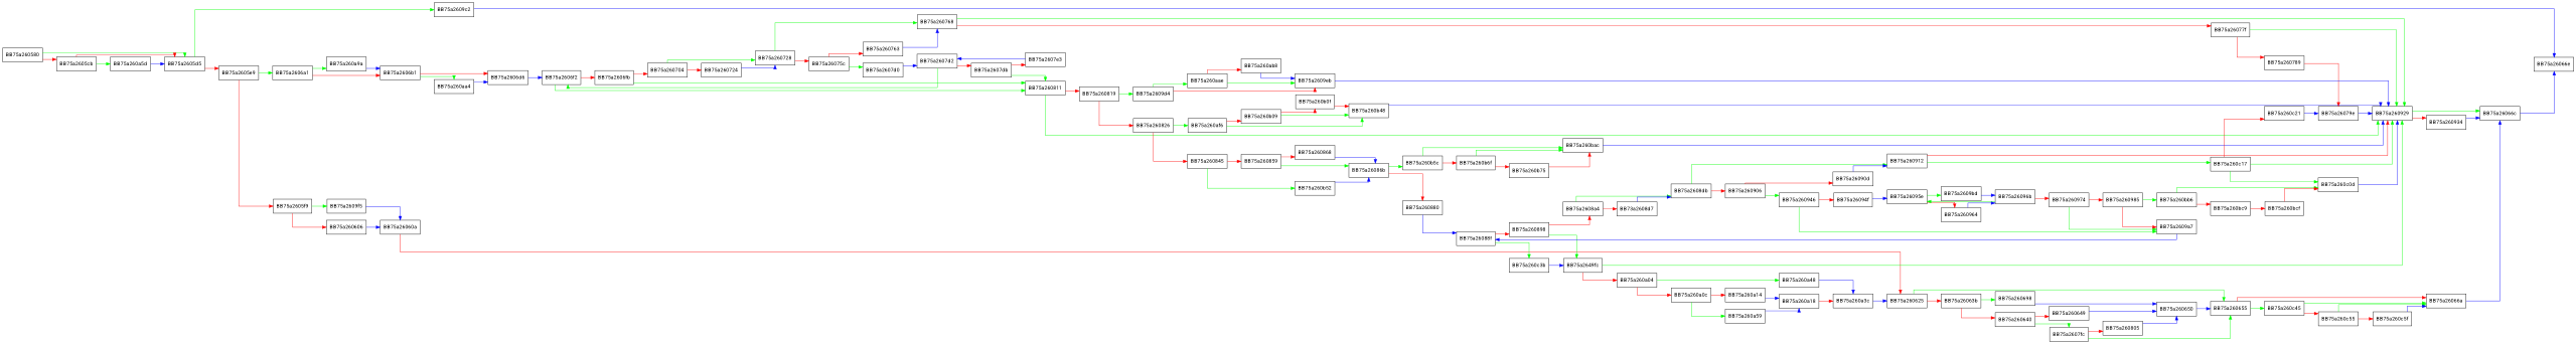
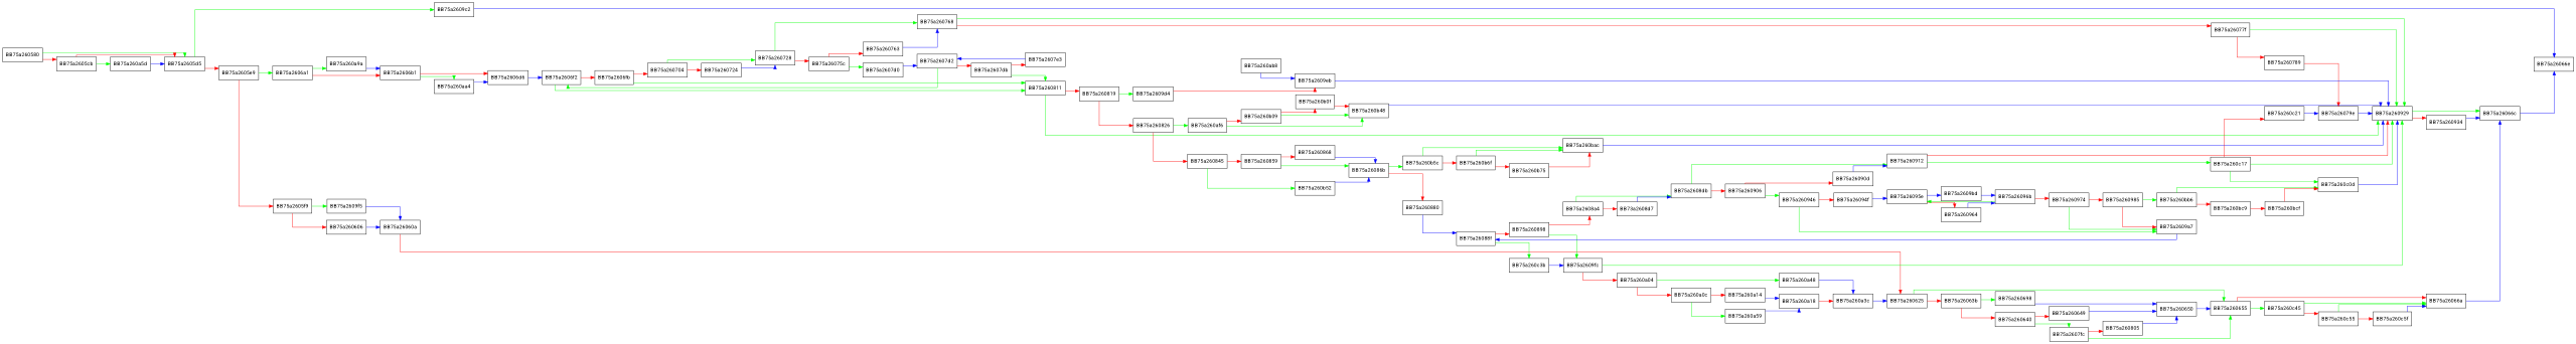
  digraph {
    fontname=Roboto
    rankdir=LR
    splines=ortho
    node [fontname=Roboto shape=box]
    edge [color=red fontname=Roboto]
    BB75a260580
    BB75a2605d5
    BB75a2605cb
    BB75a2609c2
    BB75a2605e9
    BB75a260a5d
    BB75a26066e
    BB75a2606a1
    BB75a2605f9
    BB75a260a9a
    BB75a2606b1
    BB75a2609f5
    BB75a260606
    BB75a260aa4
    BB75a2606d6
    BB75a26060a
    BB75a260625
    BB75a260655
    BB75a26063b
    BB75a260c45
    BB75a26066a
    BB75a260698
    BB75a260640
    BB75a260c55
    BB75a26066c
    BB75a260650
    BB75a2607fc
    BB75a260649
    BB75a260805
    BB75a260c5f
    BB75a2606f2
    BB75a260811
    BB75a2606fb
    BB75a260929
    BB75a260819
    BB75a260704
    BB75a260934
    BB75a2609d4
    BB75a260826
    BB75a260728
    BB75a260724
    BB75a260768
    BB75a26075c
    BB75a26077f
    BB75a2607d0
    BB75a260763
    BB75a260789
    BB75a2607d2
    BB75a2607db
    BB75a26079e
    BB75a2607e3
-   BB75a260aae
    BB75a2609eb
    BB75a260af6
    BB75a260845
    BB75a260ab8
    BB75a260b48
    BB75a260b09
    BB75a260b52
    BB75a260859
    BB75a260b0f
    BB75a26086b
    BB75a260868
    BB75a260b5c
    BB75a260880
    BB75a260bac
    BB75a260b6f
    BB75a26088f
    BB75a260b75
    BB75a260c3b
    BB75a260898
-   BB75a2609fc [label=BB75a2649fc]
+   BB75a2609fc
    BB75a2608a4
    BB75a260a04
    BB75a2608db
    n76 [label=BB73a2608d7]
    BB75a260a48
    BB75a260a0c
    BB75a260912
    BB75a260906
    BB75a260c17
    BB75a260946
    BB75a26090d
    BB75a260c21
    BB75a260c0d
    BB75a2609a7
    BB75a26094f
    BB75a26095e
    BB75a2609bd
    BB75a260964
    BB75a26096b
    BB75a260974
    BB75a260985
    BB75a260bb6
    BB75a260bc9
    BB75a260bcf
    BB75a260a3c
    BB75a260a59
    BB75a260a14
    BB75a260a18
    BB75a260580 -> BB75a2605d5 [color=green]
    BB75a260580 -> BB75a2605cb
    BB75a2605d5 -> BB75a2609c2 [color=green]
    BB75a2605d5 -> BB75a2605e9
    BB75a2605cb -> BB75a2605d5
    BB75a2605cb -> BB75a260a5d [color=green]
    BB75a2609c2 -> BB75a26066e [color=blue]
    BB75a2605e9 -> BB75a2606a1 [color=green]
    BB75a2605e9 -> BB75a2605f9
    BB75a260a5d -> BB75a2605d5 [color=blue]
    BB75a2606a1 -> BB75a260a9a [color=green]
    BB75a2606a1 -> BB75a2606b1
    BB75a2605f9 -> BB75a2609f5 [color=green]
    BB75a2605f9 -> BB75a260606
    BB75a260a9a -> BB75a2606b1 [color=blue]
    BB75a2606b1 -> BB75a260aa4 [color=green]
    BB75a2606b1 -> BB75a2606d6
    BB75a2609f5 -> BB75a26060a [color=blue]
    BB75a260606 -> BB75a26060a [color=blue]
    BB75a260aa4 -> BB75a2606d6 [color=blue]
    BB75a2606d6 -> BB75a2606f2 [color=blue]
    BB75a26060a -> BB75a260625
    BB75a260625 -> BB75a260655 [color=green]
    BB75a260625 -> BB75a26063b
    BB75a260655 -> BB75a260c45 [color=green]
    BB75a260655 -> BB75a26066a
    BB75a26063b -> BB75a260698 [color=green]
    BB75a26063b -> BB75a260640
    BB75a260c45 -> BB75a26066a [color=green]
    BB75a260c45 -> BB75a260c55
    BB75a26066a -> BB75a26066c [color=blue]
    BB75a260698 -> BB75a260650 [color=blue]
    BB75a260640 -> BB75a2607fc [color=green]
    BB75a260640 -> BB75a260649
    BB75a260c55 -> BB75a26066a [color=green]
    BB75a260c55 -> BB75a260c5f
    BB75a26066c -> BB75a26066e [color=blue]
    BB75a260650 -> BB75a260655 [color=blue]
    BB75a2607fc -> BB75a260655 [color=green]
    BB75a2607fc -> BB75a260805
    BB75a260649 -> BB75a260650 [color=blue]
    BB75a260805 -> BB75a260650 [color=blue]
    BB75a260c5f -> BB75a26066a [color=blue]
    BB75a2606f2 -> BB75a260811 [color=green]
    BB75a2606f2 -> BB75a2606fb
    BB75a260811 -> BB75a260929 [color=green]
    BB75a260811 -> BB75a260819
    BB75a2606fb -> BB75a260811 [color=green]
    BB75a2606fb -> BB75a260704
    BB75a260929 -> BB75a26066c [color=green]
    BB75a260929 -> BB75a260934
    BB75a260819 -> BB75a2609d4 [color=green]
    BB75a260819 -> BB75a260826
    BB75a260704 -> BB75a260728 [color=green]
    BB75a260704 -> BB75a260724
    BB75a260934 -> BB75a26066c [color=blue]
-   BB75a2609d4 -> BB75a260aae [color=green]
    BB75a2609d4 -> BB75a2609eb
    BB75a260826 -> BB75a260af6 [color=green]
    BB75a260826 -> BB75a260845
    BB75a260728 -> BB75a260768 [color=green]
    BB75a260728 -> BB75a26075c
    BB75a260724 -> BB75a260728 [color=blue]
    BB75a260768 -> BB75a260929 [color=green]
    BB75a260768 -> BB75a26077f
    BB75a26075c -> BB75a2607d0 [color=green]
    BB75a26075c -> BB75a260763
    BB75a26077f -> BB75a260929 [color=green]
    BB75a26077f -> BB75a260789
    BB75a2607d0 -> BB75a2607d2 [color=blue]
    BB75a260763 -> BB75a260768 [color=blue]
    BB75a260789 -> BB75a26079e
    BB75a2607d2 -> BB75a2606f2 [color=green]
    BB75a2607d2 -> BB75a2607db
    BB75a2607db -> BB75a260811 [color=green]
    BB75a2607db -> BB75a2607e3
    BB75a26079e -> BB75a260929 [color=blue]
    BB75a2607e3 -> BB75a2607d2 [color=blue]
-   BB75a260aae -> BB75a2609eb [color=green]
-   BB75a260aae -> BB75a260ab8
    BB75a2609eb -> BB75a260929 [color=blue]
    BB75a260af6 -> BB75a260b48 [color=green]
    BB75a260af6 -> BB75a260b09
    BB75a260845 -> BB75a260b52 [color=green]
    BB75a260845 -> BB75a260859
    BB75a260ab8 -> BB75a2609eb [color=blue]
    BB75a260b48 -> BB75a260929 [color=blue]
    BB75a260b09 -> BB75a260b48 [color=green]
    BB75a260b09 -> BB75a260b0f
    BB75a260b52 -> BB75a26086b [color=blue]
    BB75a260859 -> BB75a26086b [color=green]
    BB75a260859 -> BB75a260868
    BB75a260b0f -> BB75a260b48
    BB75a26086b -> BB75a260b5c [color=green]
    BB75a26086b -> BB75a260880
    BB75a260868 -> BB75a26086b [color=blue]
    BB75a260b5c -> BB75a260bac [color=green]
    BB75a260b5c -> BB75a260b6f
    BB75a260880 -> BB75a26088f [color=blue]
    BB75a260bac -> BB75a260929 [color=blue]
    BB75a260b6f -> BB75a260bac [color=green]
    BB75a260b6f -> BB75a260b75
    BB75a26088f -> BB75a260c3b [color=green]
    BB75a26088f -> BB75a260898
    BB75a260b75 -> BB75a260bac
    BB75a260c3b -> BB75a2609fc [color=blue]
    BB75a260898 -> BB75a2609fc [color=green]
    BB75a260898 -> BB75a2608a4
    BB75a2609fc -> BB75a260929 [color=green]
    BB75a2609fc -> BB75a260a04
    BB75a2608a4 -> BB75a2608db [color=green]
    BB75a2608a4 -> n76
    BB75a260a04 -> BB75a260a48 [color=green]
    BB75a260a04 -> BB75a260a0c
    BB75a2608db -> BB75a260912 [color=green]
    BB75a2608db -> BB75a260906
    n76 -> BB75a2608db [color=blue]
    BB75a260a48 -> BB75a260a3c [color=blue]
    BB75a260a0c -> BB75a260a59 [color=green]
    BB75a260a0c -> BB75a260a14
    BB75a260912 -> BB75a260929
    BB75a260912 -> BB75a260c17 [color=green]
    BB75a260906 -> BB75a260946 [color=green]
    BB75a260906 -> BB75a26090d
    BB75a260c17 -> BB75a260929 [color=green]
    BB75a260c17 -> BB75a260c21
    BB75a260c17 -> BB75a260c0d [color=green]
    BB75a260946 -> BB75a2609a7 [color=green]
    BB75a260946 -> BB75a26094f
    BB75a26090d -> BB75a260912 [color=blue]
    BB75a260c21 -> BB75a26079e [color=blue]
    BB75a260c0d -> BB75a260929 [color=blue]
    BB75a2609a7 -> BB75a26088f [color=blue]
    BB75a26094f -> BB75a26095e [color=blue]
-   BB75a26095e -> BB75a2609bd [color=green]
+   BB75a26095e -> BB75a2609bd [color=blue]
    BB75a26095e -> BB75a260964
    BB75a2609bd -> BB75a26096b [color=blue]
    BB75a260964 -> BB75a26096b [color=blue]
    BB75a26096b -> BB75a26095e [color=green]
    BB75a26096b -> BB75a260974
    BB75a260974 -> BB75a2609a7 [color=green]
    BB75a260974 -> BB75a260985
    BB75a260985 -> BB75a2609a7
    BB75a260985 -> BB75a260bb6 [color=green]
    BB75a260bb6 -> BB75a260c0d [color=green]
    BB75a260bb6 -> BB75a260bc9
    BB75a260bc9 -> BB75a260bcf
    BB75a260bcf -> BB75a260c0d
    BB75a260a3c -> BB75a260625 [color=blue]
    BB75a260a59 -> BB75a260a18 [color=blue]
    BB75a260a14 -> BB75a260a18 [color=blue]
    BB75a260a18 -> BB75a260a3c
  }
